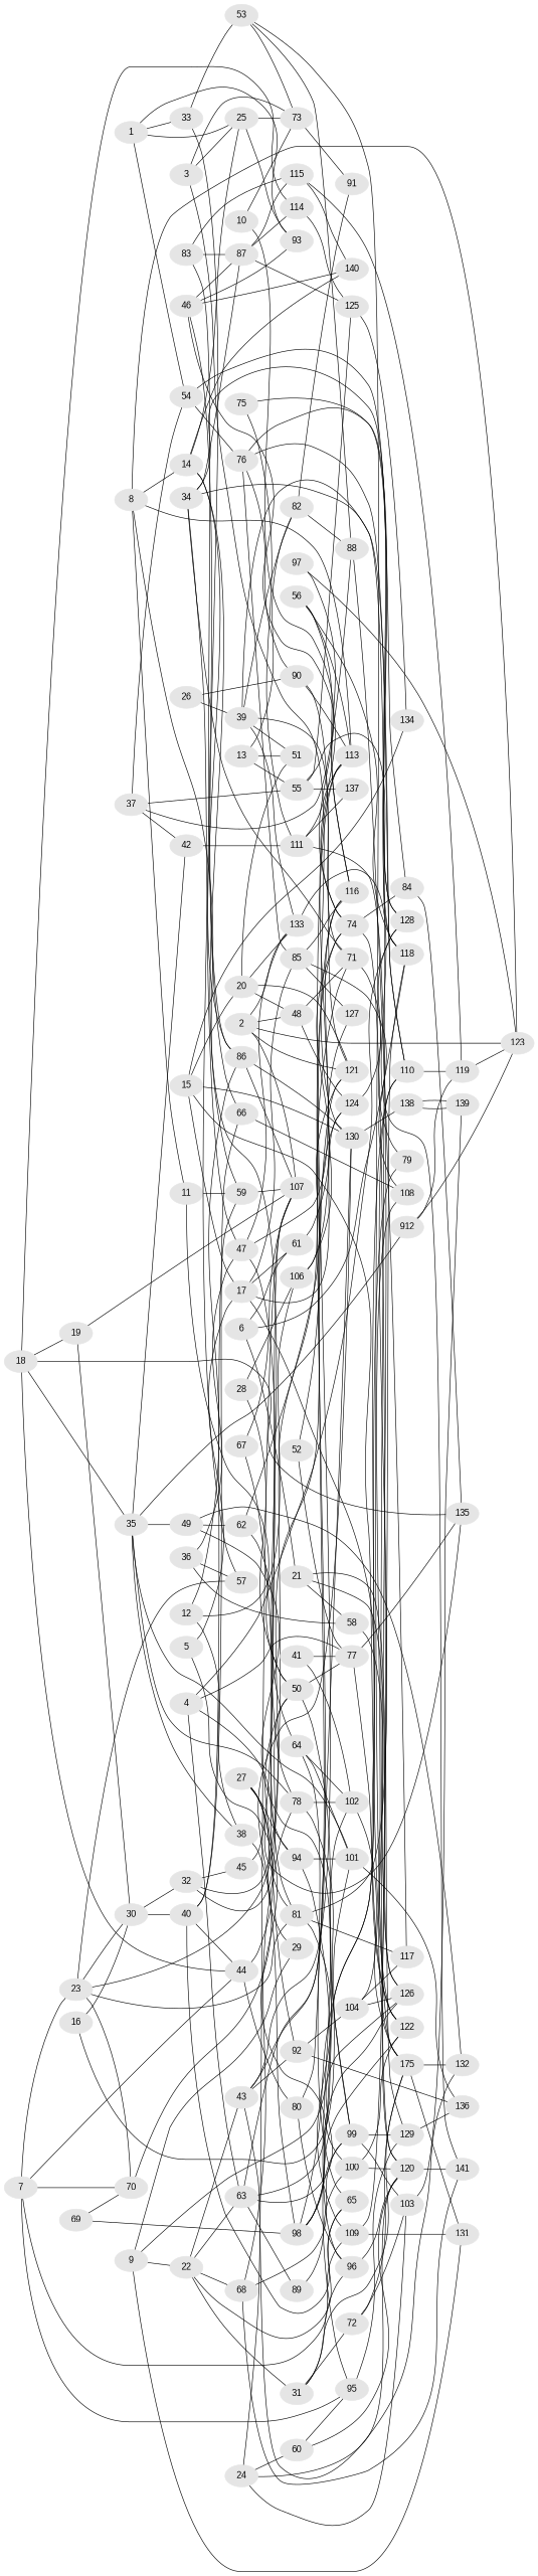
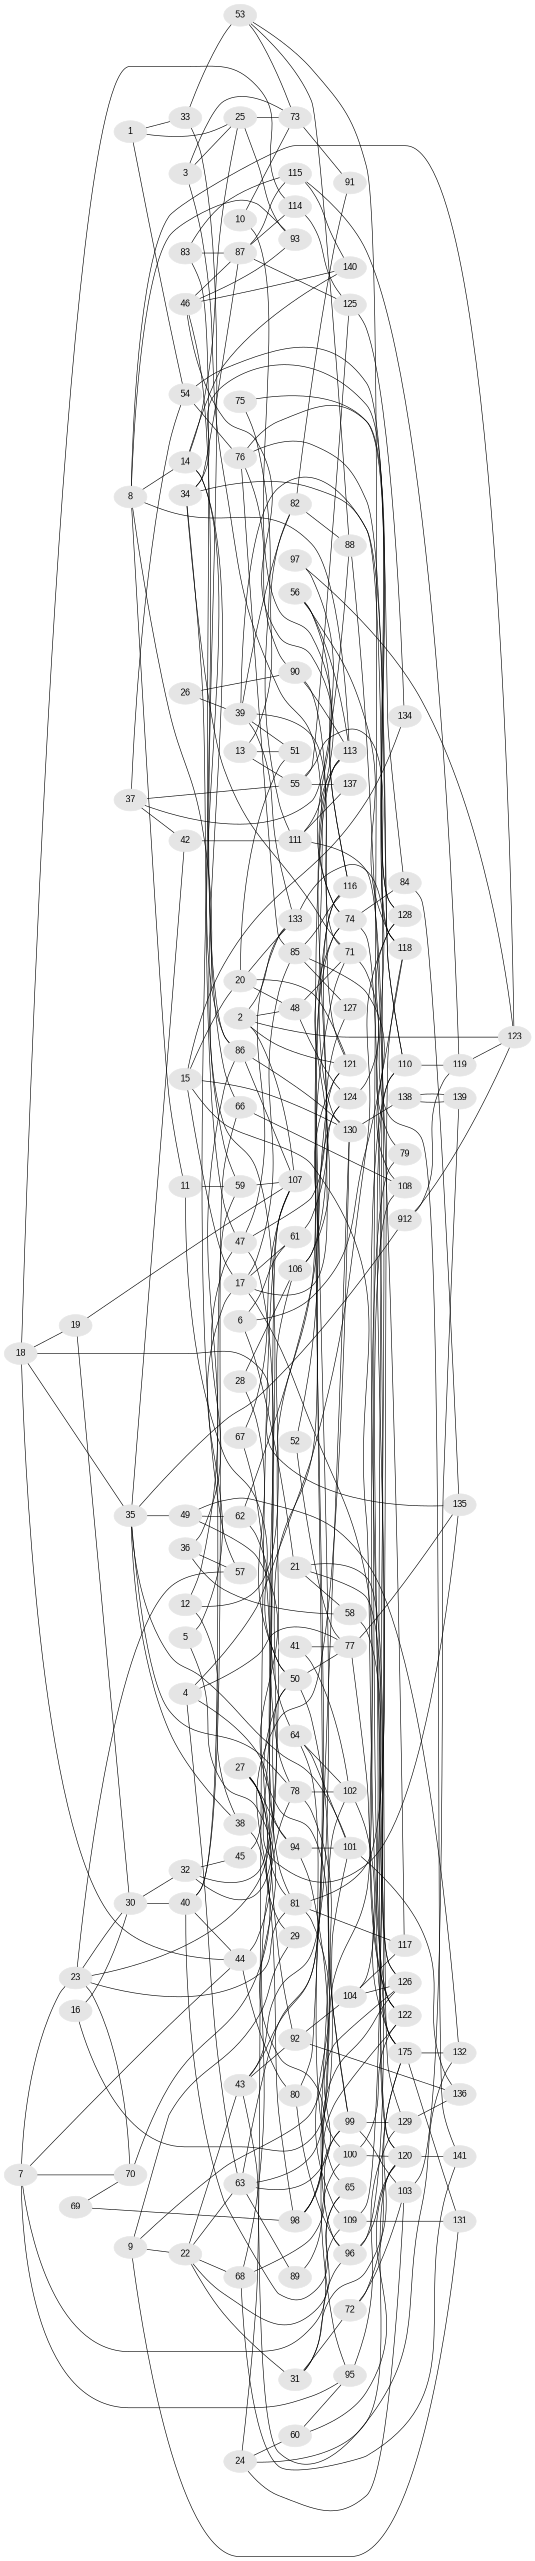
  graph {
    fontname="Liberation Sans"
    rankdir=LR
    node [color=gray90 fontname="Liberation Sans" style=filled]
    edge [fontname="Liberation Sans"]
    1
    25
    33
    54
    93
    73
    53
    66
    76
    84
    2
    48
    107
    121
    123
    133
    124
    71
    141
    3
    130
    91
    138
    4
    63
    77
    94
    128
    126
    116
    79
    89
    122
    135
    95
    101
    5
    17
    100
    61
    85
    120
    6
    21
    118
    58
    74
    7
    23
    44
    70
    109
    30
    57
    81
    50
    80
    129
    131
    8
    11
    14
    59
    113
    86
    78
    140
    9
    22
    29
    102
    31
    43
    65
    68
    n76 [label=175]
    10
    99
    12
    38
    106
    98
    127
    13
    51
    55
    82
    125
    137
    88
    15
    20
    134
    16
    32
    40
    136
    108
    18
    19
    35
    114
    42
    49
    n105 [label=912]
    72
    96
    92
    132
    110
    117
    24
    60
    103
    139
    26
    39
    90
    27
    28
    45
    34
    47
    87
    115
    111
    62
    119
    36
    37
    41
    104
    46
    64
    52
    56
    67
    69
    75
    83
    97
    1 -- 25
    1 -- 33
    1 -- 54
-   1 -- 93
+   8 -- 93
    25 -- 93
    25 -- 73
    33 -- 53
    33 -- 66
    54 -- 76
    54 -- 84
    73 -- 91
    53 -- 73
    53 -- n76
    53 -- 88
    66 -- 108
    76 -- 128
    76 -- 85
    76 -- 110
    76 -- 90
    84 -- 135
    2 -- 48
    2 -- 107
    2 -- 121
    2 -- 123
    2 -- 133
    48 -- 124
    48 -- 71
    133 -- 141
    124 -- 128
    71 -- 79
    3 -- 25
    3 -- 73
    3 -- 130
    130 -- 138
    138 -- 139
    138 -- 139
    4 -- 63
    4 -- 77
    4 -- 94
    4 -- 128
    63 -- 126
    63 -- 116
    63 -- 79
    63 -- 89
    77 -- 122
    77 -- 135
    94 -- 95
    94 -- 101
    89 -- 100
    95 -- 129
    101 -- 136
    5 -- 17
    5 -- 100
    17 -- 124
    17 -- 122
    17 -- 61
    17 -- 85
    100 -- 122
    100 -- 120
    61 -- 74
    85 -- 116
    85 -- 127
    85 -- 108
    120 -- 141
    6 -- 61
    6 -- 21
    6 -- 118
    21 -- 126
    21 -- 120
    21 -- 58
    58 -- n76
    74 -- 84
    74 -- 129
    7 -- 95
    7 -- 23
    7 -- 44
    7 -- 70
    7 -- 109
    23 -- 124
    23 -- 70
    23 -- 30
    23 -- 57
    23 -- 81
    44 -- 50
    44 -- 80
    70 -- 130
    109 -- 118
    109 -- 131
    30 -- 32
    30 -- 40
    81 -- 109
    81 -- 110
    81 -- 117
    50 -- 77
    50 -- 99
    80 -- 130
    80 -- 96
    129 -- 136
    8 -- 123
    8 -- 11
    8 -- 14
    8 -- 59
    8 -- 113
    11 -- 50
    11 -- 59
    14 -- 25
    14 -- 86
    14 -- 78
    14 -- 140
    59 -- 107
    86 -- 107
    86 -- 130
    78 -- 102
    78 -- 99
    9 -- 131
    9 -- 22
    9 -- 29
    9 -- 102
    22 -- 63
    22 -- 31
    22 -- 43
    22 -- 65
    22 -- 68
    102 -- n76
    31 -- n76
    31 -- 72
    31 -- 96
    43 -- 121
    43 -- 113
    43 -- 92
    43 -- 132
    68 -- 141
    68 -- 78
    68 -- 99
    n76 -- 131
    n76 -- 132
    10 -- 73
    10 -- 74
    99 -- 129
    99 -- 103
    12 -- 86
    12 -- 38
    12 -- 106
    38 -- 98
    106 -- 113
    106 -- 127
    98 -- 126
    98 -- 122
    98 -- 99
    13 -- 51
    13 -- 55
    13 -- 82
    55 -- 118
    55 -- 125
    55 -- 137
    82 -- 91
    82 -- 88
    125 -- 134
    88 -- 117
    15 -- 130
    15 -- 122
    15 -- 17
    15 -- 20
    15 -- 134
    20 -- 48
    20 -- 121
    20 -- 133
    20 -- 51
    16 -- 101
    16 -- 30
    32 -- 74
    32 -- 50
    32 -- 45
    40 -- 66
    40 -- 44
    40 -- 59
    40 -- 65
    18 -- 135
    18 -- 44
    18 -- 19
    18 -- 35
    18 -- 114
    19 -- 107
    19 -- 30
    35 -- 101
    35 -- 78
    35 -- 38
    35 -- 42
    35 -- 49
    35 -- n105
    114 -- 125
    42 -- 111
    49 -- 96
    49 -- 132
    49 -- 62
    n105 -- 123
    n105 -- 119
    72 -- n76
    72 -- 103
    96 -- 120
-   98 -- 110
+   96 -- 110
    92 -- 136
    92 -- 104
    110 -- 119
    24 -- 107
    24 -- 120
    24 -- 60
    24 -- 103
    60 -- 95
    60 -- 120
    103 -- 139
    26 -- 39
    26 -- 90
    39 -- 133
    39 -- 71
    39 -- 51
    39 -- 82
    39 -- 110
    90 -- 121
    90 -- 113
    27 -- 94
    27 -- 135
    27 -- 81
    27 -- 29
    28 -- 50
    28 -- 106
    45 -- 107
    34 -- 71
    34 -- 128
    34 -- 126
    34 -- 47
    34 -- 87
    47 -- 133
    47 -- 116
    47 -- 81
    87 -- 125
    87 -- 114
    87 -- 115
    115 -- 140
    115 -- 119
    111 -- 120
    111 -- 113
    111 -- 137
    62 -- 121
    62 -- 64
    119 -- 123
    36 -- 58
    36 -- 57
    36 -- 47
    37 -- 54
    37 -- 55
    37 -- 88
    37 -- 42
    41 -- 77
    41 -- 102
    104 -- 126
    104 -- 108
    104 -- 117
    46 -- 93
    46 -- 74
    46 -- 57
    46 -- 140
    46 -- 87
    64 -- 101
    64 -- 102
    64 -- 65
    52 -- 71
    52 -- 77
    56 -- 116
    56 -- 118
    56 -- 113
    67 -- 107
    67 -- 92
    69 -- 70
    69 -- 98
    75 -- 118
    75 -- 111
    83 -- 86
    83 -- 87
    83 -- 115
    97 -- 123
    97 -- 116
  }
